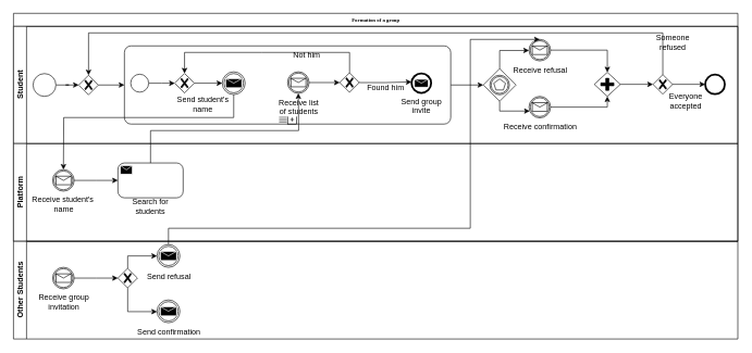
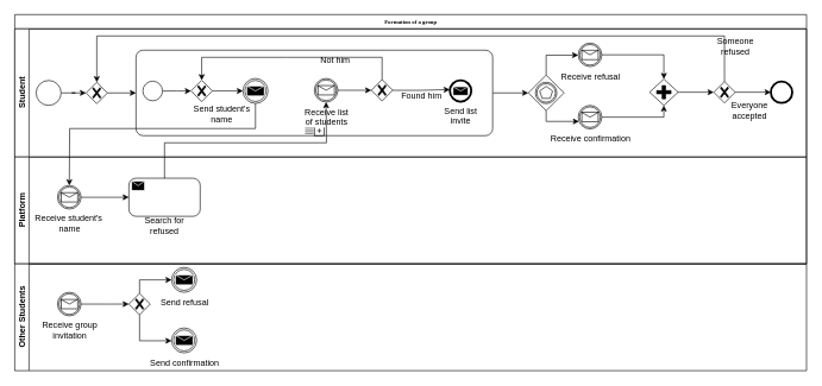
  <mxCell id="0" />
  <mxCell id="1" parent="0" />
  <mxCell id="2" value="Formation of a group" style="swimlane;html=1;childLayout=stackLayout;horizontal=1;startSize=20;horizontalStack=0;rounded=0;shadow=0;labelBackgroundColor=none;strokeWidth=1;fontFamily=Verdana;fontSize=8;align=center;" vertex="1" parent="1"><mxGeometry x="20" y="20" width="1110" height="350" as="geometry" /></mxCell>
  <mxCell id="3" value="Student" style="swimlane;html=1;startSize=20;horizontal=0;" vertex="1" parent="2"><mxGeometry y="20" width="1110" height="180" as="geometry" /></mxCell>
  <mxCell id="4" style="edgeStyle=orthogonalEdgeStyle;rounded=0;orthogonalLoop=1;jettySize=auto;html=1;" edge="1" parent="3" source="5" target="35"><mxGeometry relative="1" as="geometry" /></mxCell>
  <mxCell id="5" value="" style="points=[[0.145,0.145,0],[0.5,0,0],[0.855,0.145,0],[1,0.5,0],[0.855,0.855,0],[0.5,1,0],[0.145,0.855,0],[0,0.5,0]];shape=mxgraph.bpmn.event;html=1;verticalLabelPosition=bottom;labelBackgroundColor=#ffffff;verticalAlign=top;align=center;perimeter=ellipsePerimeter;outlineConnect=0;aspect=fixed;outline=standard;symbol=general;" vertex="1" parent="3"><mxGeometry x="30" y="72.5" width="35" height="35" as="geometry" /></mxCell>
  <mxCell id="6" style="edgeStyle=orthogonalEdgeStyle;rounded=0;orthogonalLoop=1;jettySize=auto;html=1;entryX=0;entryY=0.5;entryDx=0;entryDy=0;entryPerimeter=0;" edge="1" parent="3" source="7" target="24"><mxGeometry relative="1" as="geometry" /></mxCell>
  <mxCell id="7" value="" style="points=[[0.25,0,0],[0.5,0,0],[0.75,0,0],[1,0.25,0],[1,0.5,0],[1,0.75,0],[0.75,1,0],[0.5,1,0],[0.25,1,0],[0,0.75,0],[0,0.5,0],[0,0.25,0]];shape=mxgraph.bpmn.task;whiteSpace=wrap;rectStyle=rounded;size=10;html=1;container=1;expand=0;collapsible=0;taskMarker=abstract;isLoopSub=1;isLoopMultiSeq=1;" vertex="1" parent="3"><mxGeometry x="170" y="30" width="500" height="120" as="geometry" /></mxCell>
  <mxCell id="8" style="edgeStyle=orthogonalEdgeStyle;rounded=0;orthogonalLoop=1;jettySize=auto;html=1;" edge="1" parent="7" source="9" target="18"><mxGeometry relative="1" as="geometry" /></mxCell>
  <mxCell id="9" value="" style="points=[[0.145,0.145,0],[0.5,0,0],[0.855,0.145,0],[1,0.5,0],[0.855,0.855,0],[0.5,1,0],[0.145,0.855,0],[0,0.5,0]];shape=mxgraph.bpmn.event;html=1;verticalLabelPosition=bottom;labelBackgroundColor=#ffffff;verticalAlign=top;align=center;perimeter=ellipsePerimeter;outlineConnect=0;aspect=fixed;outline=standard;symbol=general;" vertex="1" parent="7"><mxGeometry x="9.621" y="43.5" width="27.5" height="27.5" as="geometry" /></mxCell>
  <mxCell id="10" value="" style="points=[[0.145,0.145,0],[0.5,0,0],[0.855,0.145,0],[1,0.5,0],[0.855,0.855,0],[0.5,1,0],[0.145,0.855,0],[0,0.5,0]];shape=mxgraph.bpmn.event;html=1;verticalLabelPosition=bottom;labelBackgroundColor=#ffffff;verticalAlign=top;align=center;perimeter=ellipsePerimeter;outlineConnect=0;aspect=fixed;outline=throwing;symbol=message;" vertex="1" parent="7"><mxGeometry x="150.001" y="39.75" width="35" height="35" as="geometry" /></mxCell>
  <mxCell id="11" value="Send student's name" style="text;html=1;strokeColor=none;fillColor=none;align=center;verticalAlign=middle;whiteSpace=wrap;rounded=0;" vertex="1" parent="7"><mxGeometry x="70" y="74.75" width="100.77" height="30" as="geometry" /></mxCell>
  <mxCell id="12" style="edgeStyle=orthogonalEdgeStyle;rounded=0;orthogonalLoop=1;jettySize=auto;html=1;" edge="1" parent="7" source="13" target="16"><mxGeometry relative="1" as="geometry" /></mxCell>
  <mxCell id="13" value="&lt;div&gt;Receive list&lt;/div&gt;&lt;div&gt;of students&lt;br&gt;&lt;/div&gt;" style="points=[[0.145,0.145,0],[0.5,0,0],[0.855,0.145,0],[1,0.5,0],[0.855,0.855,0],[0.5,1,0],[0.145,0.855,0],[0,0.5,0]];shape=mxgraph.bpmn.event;html=1;verticalLabelPosition=bottom;labelBackgroundColor=#ffffff;verticalAlign=top;align=center;perimeter=ellipsePerimeter;outlineConnect=0;aspect=fixed;outline=catching;symbol=message;" vertex="1" parent="7"><mxGeometry x="250.0" y="39.75" width="33" height="33" as="geometry" /></mxCell>
  <mxCell id="14" style="edgeStyle=orthogonalEdgeStyle;rounded=0;orthogonalLoop=1;jettySize=auto;html=1;entryX=0;entryY=0.5;entryDx=0;entryDy=0;entryPerimeter=0;" edge="1" parent="7" source="16"><mxGeometry relative="1" as="geometry"><mxPoint x="440.001" y="55.25" as="targetPoint" /></mxGeometry></mxCell>
  <mxCell id="15" style="edgeStyle=orthogonalEdgeStyle;rounded=0;orthogonalLoop=1;jettySize=auto;html=1;" edge="1" parent="7" source="16" target="18"><mxGeometry relative="1" as="geometry"><Array as="points"><mxPoint x="210" y="10" /><mxPoint x="210" y="10" /></Array></mxGeometry></mxCell>
  <mxCell id="16" value="" style="points=[[0.25,0.25,0],[0.5,0,0],[0.75,0.25,0],[1,0.5,0],[0.75,0.75,0],[0.5,1,0],[0.25,0.75,0],[0,0.5,0]];shape=mxgraph.bpmn.gateway2;html=1;verticalLabelPosition=bottom;labelBackgroundColor=#ffffff;verticalAlign=top;align=center;perimeter=rhombusPerimeter;outlineConnect=0;outline=none;symbol=none;gwType=exclusive;" vertex="1" parent="7"><mxGeometry x="330" y="41.25" width="30" height="30" as="geometry" /></mxCell>
  <mxCell id="17" style="edgeStyle=orthogonalEdgeStyle;rounded=0;orthogonalLoop=1;jettySize=auto;html=1;" edge="1" parent="7" source="18" target="10"><mxGeometry relative="1" as="geometry" /></mxCell>
  <mxCell id="18" value="" style="points=[[0.25,0.25,0],[0.5,0,0],[0.75,0.25,0],[1,0.5,0],[0.75,0.75,0],[0.5,1,0],[0.25,0.75,0],[0,0.5,0]];shape=mxgraph.bpmn.gateway2;html=1;verticalLabelPosition=bottom;labelBackgroundColor=#ffffff;verticalAlign=top;align=center;perimeter=rhombusPerimeter;outlineConnect=0;outline=none;symbol=none;gwType=exclusive;" vertex="1" parent="7"><mxGeometry x="77.12" y="42.25" width="30" height="30" as="geometry" /></mxCell>
  <mxCell id="19" value="Found him" style="text;html=1;strokeColor=none;fillColor=none;align=center;verticalAlign=middle;whiteSpace=wrap;rounded=0;" vertex="1" parent="7"><mxGeometry x="350" y="50" width="100.77" height="30" as="geometry" /></mxCell>
- <mxCell id="20" value="&lt;div&gt;Send group&lt;/div&gt;&lt;div&gt;invite&lt;br&gt;&lt;/div&gt;" style="points=[[0.145,0.145,0],[0.5,0,0],[0.855,0.145,0],[1,0.5,0],[0.855,0.855,0],[0.5,1,0],[0.145,0.855,0],[0,0.5,0]];shape=mxgraph.bpmn.event;html=1;verticalLabelPosition=bottom;labelBackgroundColor=#ffffff;verticalAlign=top;align=center;perimeter=ellipsePerimeter;outlineConnect=0;aspect=fixed;outline=end;symbol=message;" vertex="1" parent="7"><mxGeometry x="440" y="42.25" width="30" height="30" as="geometry" /></mxCell>
+ <mxCell id="20" value="&lt;div&gt;Send list&lt;/div&gt;&lt;div&gt;invite&lt;br&gt;&lt;/div&gt;" style="points=[[0.145,0.145,0],[0.5,0,0],[0.855,0.145,0],[1,0.5,0],[0.855,0.855,0],[0.5,1,0],[0.145,0.855,0],[0,0.5,0]];shape=mxgraph.bpmn.event;html=1;verticalLabelPosition=bottom;labelBackgroundColor=#ffffff;verticalAlign=top;align=center;perimeter=ellipsePerimeter;outlineConnect=0;aspect=fixed;outline=end;symbol=message;" vertex="1" parent="7"><mxGeometry x="440" y="42.25" width="30" height="30" as="geometry" /></mxCell>
  <mxCell id="21" value="Not him" style="text;html=1;strokeColor=none;fillColor=none;align=center;verticalAlign=middle;whiteSpace=wrap;rounded=0;" vertex="1" parent="7"><mxGeometry x="229.23" width="100.77" height="30" as="geometry" /></mxCell>
  <mxCell id="22" style="edgeStyle=orthogonalEdgeStyle;rounded=0;orthogonalLoop=1;jettySize=auto;html=1;" edge="1" parent="3" source="24" target="28"><mxGeometry relative="1" as="geometry"><Array as="points"><mxPoint x="745" y="130" /></Array></mxGeometry></mxCell>
  <mxCell id="23" style="edgeStyle=orthogonalEdgeStyle;rounded=0;orthogonalLoop=1;jettySize=auto;html=1;" edge="1" parent="3" source="24" target="26"><mxGeometry relative="1" as="geometry"><Array as="points"><mxPoint x="745" y="37" /></Array></mxGeometry></mxCell>
  <mxCell id="24" value="" style="points=[[0.25,0.25,0],[0.5,0,0],[0.75,0.25,0],[1,0.5,0],[0.75,0.75,0],[0.5,1,0],[0.25,0.75,0],[0,0.5,0]];shape=mxgraph.bpmn.gateway2;html=1;verticalLabelPosition=bottom;labelBackgroundColor=#ffffff;verticalAlign=top;align=center;perimeter=rhombusPerimeter;outlineConnect=0;outline=catching;symbol=multiple;" vertex="1" parent="3"><mxGeometry x="720" y="65" width="50" height="50" as="geometry" /></mxCell>
  <mxCell id="25" style="edgeStyle=orthogonalEdgeStyle;rounded=0;orthogonalLoop=1;jettySize=auto;html=1;" edge="1" parent="3" source="26" target="30"><mxGeometry relative="1" as="geometry" /></mxCell>
  <mxCell id="26" value="&lt;div&gt;Receive refusal&lt;br&gt;&lt;/div&gt;" style="points=[[0.145,0.145,0],[0.5,0,0],[0.855,0.145,0],[1,0.5,0],[0.855,0.855,0],[0.5,1,0],[0.145,0.855,0],[0,0.5,0]];shape=mxgraph.bpmn.event;html=1;verticalLabelPosition=bottom;labelBackgroundColor=#ffffff;verticalAlign=top;align=center;perimeter=ellipsePerimeter;outlineConnect=0;aspect=fixed;outline=catching;symbol=message;" vertex="1" parent="3"><mxGeometry x="790" y="20" width="33" height="33" as="geometry" /></mxCell>
  <mxCell id="27" style="edgeStyle=orthogonalEdgeStyle;rounded=0;orthogonalLoop=1;jettySize=auto;html=1;" edge="1" parent="3" source="28" target="30"><mxGeometry relative="1" as="geometry"><Array as="points"><mxPoint x="910" y="124" /></Array></mxGeometry></mxCell>
  <mxCell id="28" value="&lt;div&gt;Receive confirmation&lt;br&gt;&lt;/div&gt;" style="points=[[0.145,0.145,0],[0.5,0,0],[0.855,0.145,0],[1,0.5,0],[0.855,0.855,0],[0.5,1,0],[0.145,0.855,0],[0,0.5,0]];shape=mxgraph.bpmn.event;html=1;verticalLabelPosition=bottom;labelBackgroundColor=#ffffff;verticalAlign=top;align=center;perimeter=ellipsePerimeter;outlineConnect=0;aspect=fixed;outline=catching;symbol=message;" vertex="1" parent="3"><mxGeometry x="790" y="107.5" width="33" height="33" as="geometry" /></mxCell>
  <mxCell id="29" style="edgeStyle=orthogonalEdgeStyle;rounded=0;orthogonalLoop=1;jettySize=auto;html=1;entryX=0;entryY=0.5;entryDx=0;entryDy=0;entryPerimeter=0;" edge="1" parent="3" source="30" target="33"><mxGeometry relative="1" as="geometry" /></mxCell>
  <mxCell id="30" value="" style="points=[[0.25,0.25,0],[0.5,0,0],[0.75,0.25,0],[1,0.5,0],[0.75,0.75,0],[0.5,1,0],[0.25,0.75,0],[0,0.5,0]];shape=mxgraph.bpmn.gateway2;html=1;verticalLabelPosition=bottom;labelBackgroundColor=#ffffff;verticalAlign=top;align=center;perimeter=rhombusPerimeter;outlineConnect=0;outline=none;symbol=none;gwType=parallel;" vertex="1" parent="3"><mxGeometry x="890" y="70.5" width="40" height="37" as="geometry" /></mxCell>
  <mxCell id="31" style="edgeStyle=orthogonalEdgeStyle;rounded=0;orthogonalLoop=1;jettySize=auto;html=1;" edge="1" parent="3" source="33" target="35"><mxGeometry relative="1" as="geometry"><Array as="points"><mxPoint x="995" y="10" /><mxPoint x="115" y="10" /></Array></mxGeometry></mxCell>
  <mxCell id="32" style="edgeStyle=orthogonalEdgeStyle;rounded=0;orthogonalLoop=1;jettySize=auto;html=1;entryX=0;entryY=0.5;entryDx=0;entryDy=0;entryPerimeter=0;" edge="1" parent="3" source="33" target="36"><mxGeometry relative="1" as="geometry" /></mxCell>
  <mxCell id="33" value="" style="points=[[0.25,0.25,0],[0.5,0,0],[0.75,0.25,0],[1,0.5,0],[0.75,0.75,0],[0.5,1,0],[0.25,0.75,0],[0,0.5,0]];shape=mxgraph.bpmn.gateway2;html=1;verticalLabelPosition=bottom;labelBackgroundColor=#ffffff;verticalAlign=top;align=center;perimeter=rhombusPerimeter;outlineConnect=0;outline=none;symbol=none;gwType=exclusive;" vertex="1" parent="3"><mxGeometry x="980" y="74" width="30" height="30" as="geometry" /></mxCell>
  <mxCell id="34" style="edgeStyle=orthogonalEdgeStyle;rounded=0;orthogonalLoop=1;jettySize=auto;html=1;entryX=0;entryY=0.5;entryDx=0;entryDy=0;entryPerimeter=0;" edge="1" parent="3" source="35" target="7"><mxGeometry relative="1" as="geometry" /></mxCell>
  <mxCell id="35" value="" style="points=[[0.25,0.25,0],[0.5,0,0],[0.75,0.25,0],[1,0.5,0],[0.75,0.75,0],[0.5,1,0],[0.25,0.75,0],[0,0.5,0]];shape=mxgraph.bpmn.gateway2;html=1;verticalLabelPosition=bottom;labelBackgroundColor=#ffffff;verticalAlign=top;align=center;perimeter=rhombusPerimeter;outlineConnect=0;outline=none;symbol=none;gwType=exclusive;" vertex="1" parent="3"><mxGeometry x="100" y="75" width="30" height="30" as="geometry" /></mxCell>
  <mxCell id="36" value="" style="points=[[0.145,0.145,0],[0.5,0,0],[0.855,0.145,0],[1,0.5,0],[0.855,0.855,0],[0.5,1,0],[0.145,0.855,0],[0,0.5,0]];shape=mxgraph.bpmn.event;html=1;verticalLabelPosition=bottom;labelBackgroundColor=#ffffff;verticalAlign=top;align=center;perimeter=ellipsePerimeter;outlineConnect=0;aspect=fixed;outline=end;symbol=terminate2;" vertex="1" parent="3"><mxGeometry x="1060" y="74" width="30" height="30" as="geometry" /></mxCell>
  <mxCell id="37" value="&lt;div&gt;Someone &lt;br&gt;&lt;/div&gt;&lt;div&gt;refused&lt;br&gt;&lt;/div&gt;" style="text;html=1;strokeColor=none;fillColor=none;align=center;verticalAlign=middle;whiteSpace=wrap;rounded=0;" vertex="1" parent="3"><mxGeometry x="960" y="10" width="100.77" height="30" as="geometry" /></mxCell>
  <mxCell id="38" value="Everyone accepted" style="text;html=1;strokeColor=none;fillColor=none;align=center;verticalAlign=middle;whiteSpace=wrap;rounded=0;" vertex="1" parent="3"><mxGeometry x="980" y="100" width="100.77" height="30" as="geometry" /></mxCell>
  <mxCell id="39" value="Platform" style="swimlane;html=1;startSize=20;horizontal=0;" vertex="1" parent="2"><mxGeometry y="200" width="1110" height="150" as="geometry" /></mxCell>
  <mxCell id="40" style="edgeStyle=orthogonalEdgeStyle;rounded=0;orthogonalLoop=1;jettySize=auto;html=1;entryX=0;entryY=0.5;entryDx=0;entryDy=0;" edge="1" parent="39" source="41"><mxGeometry relative="1" as="geometry"><mxPoint x="160" y="56.5" as="targetPoint" /></mxGeometry></mxCell>
  <mxCell id="41" value="&lt;div&gt;Receive student's&amp;nbsp;&lt;/div&gt;&lt;div&gt;name&lt;br&gt;&lt;/div&gt;" style="points=[[0.145,0.145,0],[0.5,0,0],[0.855,0.145,0],[1,0.5,0],[0.855,0.855,0],[0.5,1,0],[0.145,0.855,0],[0,0.5,0]];shape=mxgraph.bpmn.event;html=1;verticalLabelPosition=bottom;labelBackgroundColor=#ffffff;verticalAlign=top;align=center;perimeter=ellipsePerimeter;outlineConnect=0;aspect=fixed;outline=catching;symbol=message;" vertex="1" parent="39"><mxGeometry x="60" y="40" width="33" height="33" as="geometry" /></mxCell>
- <mxCell id="42" value="Search for students" style="text;html=1;strokeColor=none;fillColor=none;align=center;verticalAlign=middle;whiteSpace=wrap;rounded=0;" vertex="1" parent="39"><mxGeometry x="160" y="81.5" width="100" height="30" as="geometry" /></mxCell>
+ <mxCell id="42" value="Search for refused" style="text;html=1;strokeColor=none;fillColor=none;align=center;verticalAlign=middle;whiteSpace=wrap;rounded=0;" vertex="1" parent="39"><mxGeometry x="160" y="81.5" width="100" height="30" as="geometry" /></mxCell>
  <mxCell id="43" value="" style="points=[[0.25,0,0],[0.5,0,0],[0.75,0,0],[1,0.25,0],[1,0.5,0],[1,0.75,0],[0.75,1,0],[0.5,1,0],[0.25,1,0],[0,0.75,0],[0,0.5,0],[0,0.25,0]];shape=mxgraph.bpmn.task;whiteSpace=wrap;rectStyle=rounded;size=10;html=1;container=1;expand=0;collapsible=0;taskMarker=send;" vertex="1" parent="39"><mxGeometry x="160" y="29.75" width="100" height="53.5" as="geometry" /></mxCell>
  <mxCell id="44" style="edgeStyle=orthogonalEdgeStyle;rounded=0;orthogonalLoop=1;jettySize=auto;html=1;" edge="1" parent="2" source="10" target="41"><mxGeometry relative="1" as="geometry"><Array as="points"><mxPoint x="338" y="160" /><mxPoint x="77" y="160" /></Array></mxGeometry></mxCell>
  <mxCell id="45" style="edgeStyle=orthogonalEdgeStyle;rounded=0;orthogonalLoop=1;jettySize=auto;html=1;" edge="1" parent="2" source="43" target="13"><mxGeometry relative="1" as="geometry"><Array as="points"><mxPoint x="210" y="180" /><mxPoint x="437" y="180" /></Array></mxGeometry></mxCell>
  <mxCell id="46" value="Other Students" style="swimlane;html=1;startSize=20;horizontal=0;" vertex="1" parent="1"><mxGeometry x="20" y="370" width="1110" height="150" as="geometry" /></mxCell>
  <mxCell id="47" style="edgeStyle=orthogonalEdgeStyle;rounded=0;orthogonalLoop=1;jettySize=auto;html=1;entryX=0;entryY=0.5;entryDx=0;entryDy=0;" edge="1" parent="46" source="48"><mxGeometry relative="1" as="geometry"><mxPoint x="160" y="56.5" as="targetPoint" /></mxGeometry></mxCell>
  <mxCell id="48" value="&lt;div&gt;Receive group&lt;/div&gt;&lt;div&gt;invitation&lt;br&gt;&lt;/div&gt;" style="points=[[0.145,0.145,0],[0.5,0,0],[0.855,0.145,0],[1,0.5,0],[0.855,0.855,0],[0.5,1,0],[0.145,0.855,0],[0,0.5,0]];shape=mxgraph.bpmn.event;html=1;verticalLabelPosition=bottom;labelBackgroundColor=#ffffff;verticalAlign=top;align=center;perimeter=ellipsePerimeter;outlineConnect=0;aspect=fixed;outline=catching;symbol=message;" vertex="1" parent="46"><mxGeometry x="60" y="40" width="33" height="33" as="geometry" /></mxCell>
  <mxCell id="49" style="edgeStyle=orthogonalEdgeStyle;rounded=0;orthogonalLoop=1;jettySize=auto;html=1;" edge="1" parent="46" source="51" target="52"><mxGeometry relative="1" as="geometry"><Array as="points"><mxPoint x="175" y="108" /></Array></mxGeometry></mxCell>
  <mxCell id="50" style="edgeStyle=orthogonalEdgeStyle;rounded=0;orthogonalLoop=1;jettySize=auto;html=1;entryX=0;entryY=0.5;entryDx=0;entryDy=0;entryPerimeter=0;" edge="1" parent="46" source="51" target="53"><mxGeometry relative="1" as="geometry"><Array as="points"><mxPoint x="175" y="22" /></Array></mxGeometry></mxCell>
  <mxCell id="51" value="" style="points=[[0.25,0.25,0],[0.5,0,0],[0.75,0.25,0],[1,0.5,0],[0.75,0.75,0],[0.5,1,0],[0.25,0.75,0],[0,0.5,0]];shape=mxgraph.bpmn.gateway2;html=1;verticalLabelPosition=bottom;labelBackgroundColor=#ffffff;verticalAlign=top;align=center;perimeter=rhombusPerimeter;outlineConnect=0;outline=none;symbol=none;gwType=exclusive;" vertex="1" parent="46"><mxGeometry x="160" y="41.5" width="30" height="30" as="geometry" /></mxCell>
  <mxCell id="52" value="&lt;div&gt;Send confirmation&lt;/div&gt;" style="points=[[0.145,0.145,0],[0.5,0,0],[0.855,0.145,0],[1,0.5,0],[0.855,0.855,0],[0.5,1,0],[0.145,0.855,0],[0,0.5,0]];shape=mxgraph.bpmn.event;html=1;verticalLabelPosition=bottom;labelBackgroundColor=#ffffff;verticalAlign=top;align=center;perimeter=ellipsePerimeter;outlineConnect=0;aspect=fixed;outline=throwing;symbol=message;" vertex="1" parent="46"><mxGeometry x="220.001" y="90" width="35" height="35" as="geometry" /></mxCell>
  <mxCell id="53" value="Send refusal" style="points=[[0.145,0.145,0],[0.5,0,0],[0.855,0.145,0],[1,0.5,0],[0.855,0.855,0],[0.5,1,0],[0.145,0.855,0],[0,0.5,0]];shape=mxgraph.bpmn.event;html=1;verticalLabelPosition=bottom;labelBackgroundColor=#ffffff;verticalAlign=top;align=center;perimeter=ellipsePerimeter;outlineConnect=0;aspect=fixed;outline=throwing;symbol=message;" vertex="1" parent="46"><mxGeometry x="220.001" y="5" width="35" height="35" as="geometry" /></mxCell>
- <mxCell id="54" style="edgeStyle=orthogonalEdgeStyle;rounded=0;orthogonalLoop=1;jettySize=auto;html=1;" edge="1" parent="1" source="53" target="26"><mxGeometry relative="1" as="geometry"><Array as="points"><mxPoint x="258" y="350" /><mxPoint x="720" y="350" /><mxPoint x="720" y="60" /></Array></mxGeometry></mxCell>
